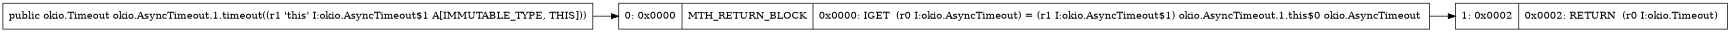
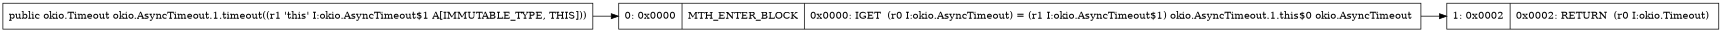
  digraph {
    rankdir=LR
    node [shape=record]
-   n1 [label="{0\:\ 0x0000|MTH_RETURN_BLOCK\l|0x0000: IGET  (r0 I:okio.AsyncTimeout) = (r1 I:okio.AsyncTimeout$1) okio.AsyncTimeout.1.this$0 okio.AsyncTimeout \l}"]
+   n1 [label="{0\:\ 0x0000|MTH_ENTER_BLOCK\l|0x0000: IGET  (r0 I:okio.AsyncTimeout) = (r1 I:okio.AsyncTimeout$1) okio.AsyncTimeout.1.this$0 okio.AsyncTimeout \l}"]
    n2 [label="{1\:\ 0x0002|0x0002: RETURN  (r0 I:okio.Timeout) \l}"]
    n3 [label="{public okio.Timeout okio.AsyncTimeout.1.timeout((r1 'this' I:okio.AsyncTimeout$1 A[IMMUTABLE_TYPE, THIS])) }"]
    n1 -> n2
    n3 -> n1
  }
